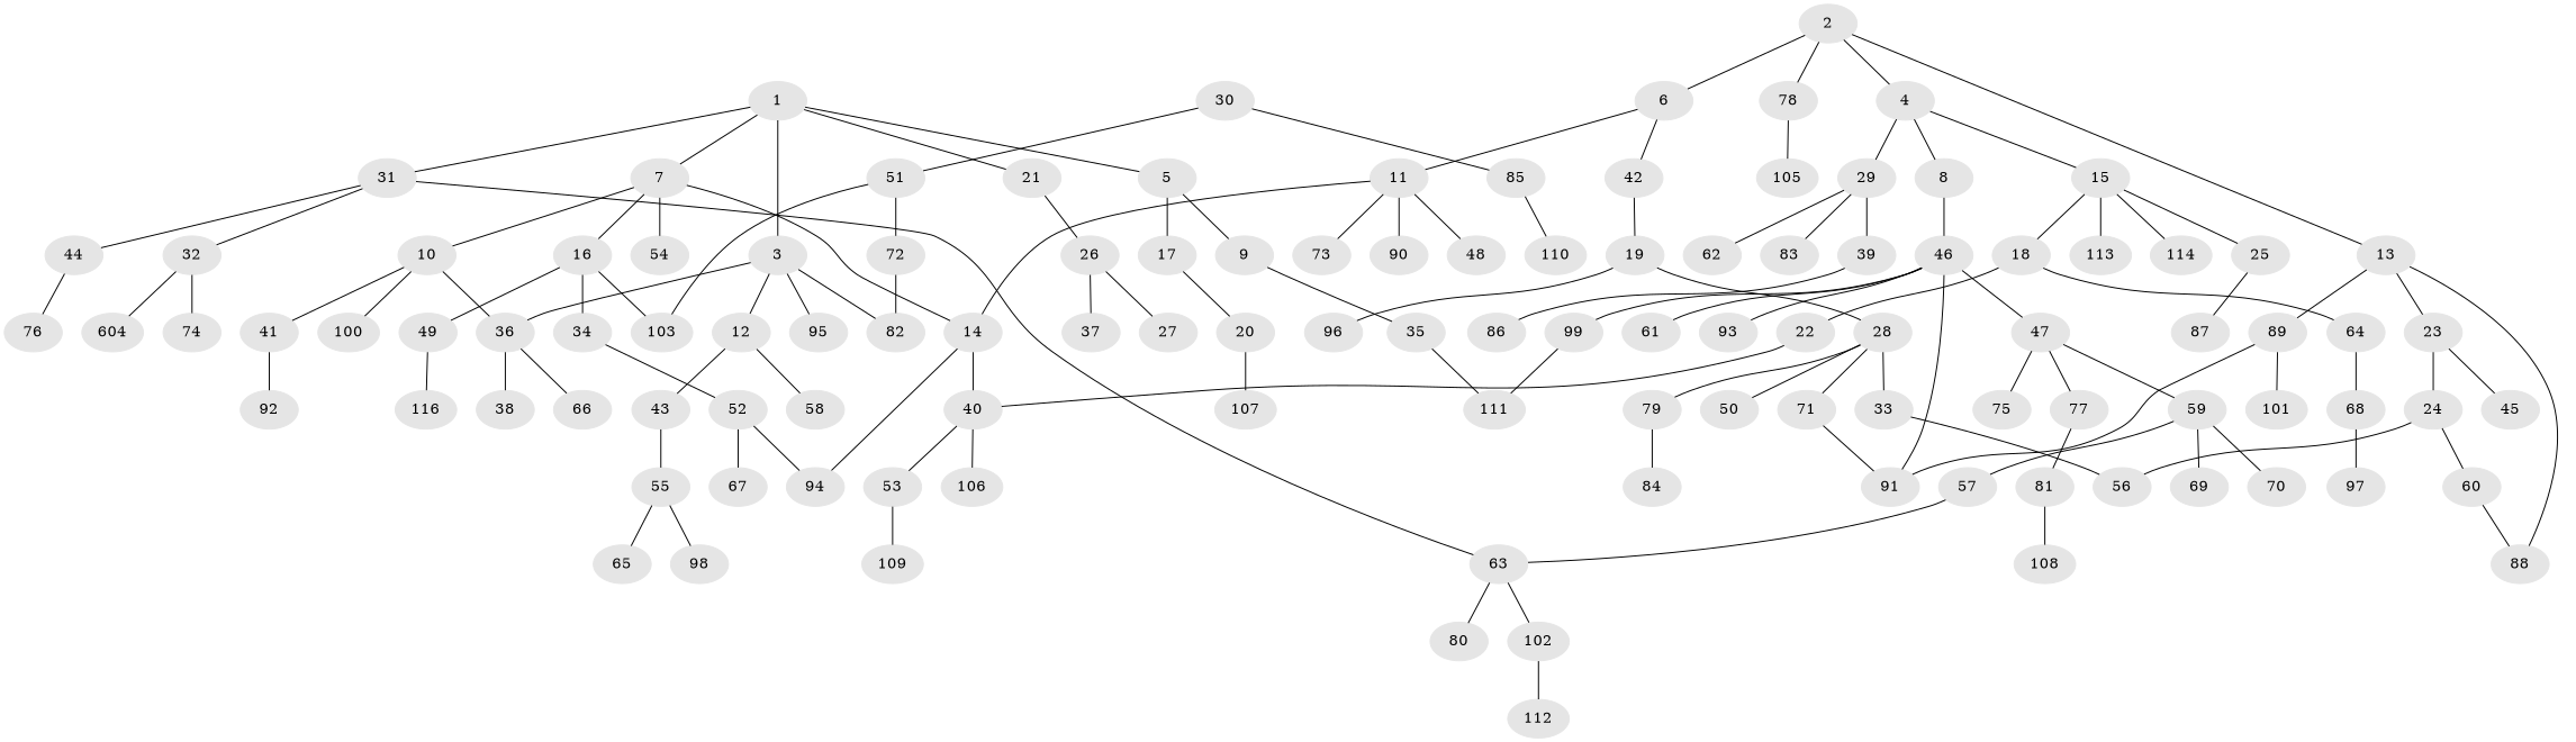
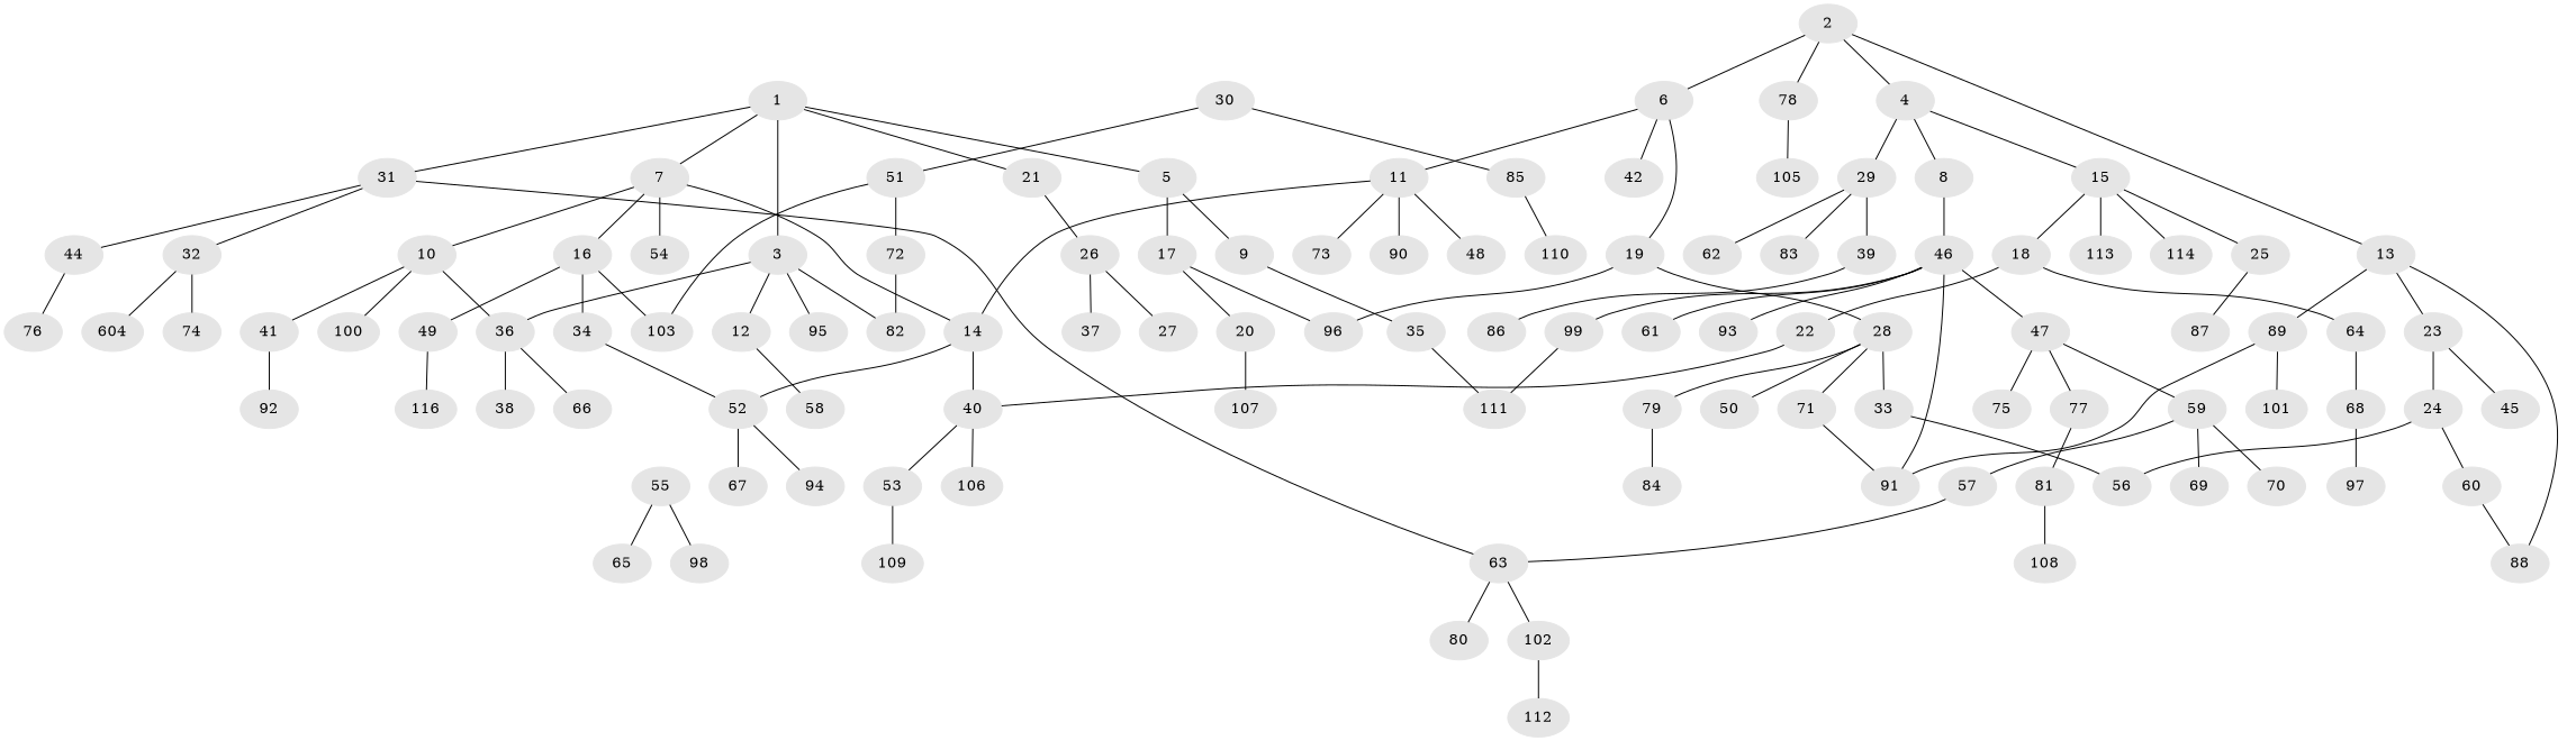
  graph {
    node [color=gray90 style=filled]
    1
    3
    5
    7
    21
    31
    2
    4
    6
    13
    78
    12
    36
    82
    95
    9
    17
    10
    14
    16
    54
    26
    32
    44
    63
    8
    15
    29
    11
    19
    42
    23
    88
    89
    105
-   43
    58
    38
    66
    46
    18
    25
    113
    114
    39
    62
    83
    35
    20
    96
    48
    73
    90
    28
    41
    100
    40
    52
    34
    49
    103
    47
    61
    91
    93
    99
    111
    92
    30
    51
    85
    55
    24
    45
    101
    53
    106
    67
    94
    22
    64
    87
    n83 [label=116]
    107
    68
    33
    50
    71
    79
    27
    37
    56
    60
    84
    86
    72
    110
    74
    n99 [label=604]
    76
    80
    102
    109
    65
    98
    59
    75
    77
    57
    69
    70
    81
    112
    97
    108
    1 -- 3
    1 -- 5
    1 -- 7
    1 -- 21
    1 -- 31
    3 -- 12
    3 -- 36
    3 -- 82
    3 -- 95
    5 -- 9
    5 -- 17
    7 -- 10
    7 -- 14
    7 -- 16
    7 -- 54
    21 -- 26
    31 -- 32
    31 -- 44
    31 -- 63
    2 -- 4
    2 -- 6
    2 -- 13
    2 -- 78
    4 -- 8
    4 -- 15
    4 -- 29
    6 -- 11
-   42 -- 19
+   6 -- 19
    6 -- 42
    13 -- 23
    13 -- 88
    13 -- 89
    78 -- 105
-   12 -- 43
    12 -- 58
    36 -- 38
    36 -- 66
    9 -- 35
    17 -- 20
+   17 -- 96
    10 -- 36
    10 -- 41
    10 -- 100
    14 -- 40
-   14 -- 94
+   14 -- 52
    16 -- 34
    16 -- 49
    16 -- 103
    26 -- 27
    26 -- 37
    32 -- 74
    32 -- n99
    44 -- 76
    63 -- 80
    63 -- 102
    8 -- 46
    15 -- 18
    15 -- 25
    15 -- 113
    15 -- 114
    29 -- 39
    29 -- 62
    29 -- 83
    11 -- 14
    11 -- 48
    11 -- 73
    11 -- 90
    19 -- 96
    19 -- 28
    23 -- 24
    23 -- 45
    89 -- 91
    89 -- 101
-   43 -- 55
    46 -- 47
    46 -- 61
    46 -- 91
    46 -- 93
    46 -- 99
    18 -- 22
    18 -- 64
    25 -- 87
    39 -- 86
    35 -- 111
    20 -- 107
    28 -- 33
    28 -- 50
    28 -- 71
    28 -- 79
    41 -- 92
    40 -- 53
    40 -- 106
    52 -- 67
    52 -- 94
    34 -- 52
    49 -- n83
    47 -- 59
    47 -- 75
    47 -- 77
    99 -- 111
    30 -- 51
    30 -- 85
    51 -- 103
    51 -- 72
    85 -- 110
    55 -- 65
    55 -- 98
    24 -- 56
    24 -- 60
    53 -- 109
    22 -- 40
    64 -- 68
    68 -- 97
    33 -- 56
    71 -- 91
    79 -- 84
    60 -- 88
    72 -- 82
    102 -- 112
    59 -- 57
    59 -- 69
    59 -- 70
    77 -- 81
    57 -- 63
    81 -- 108
  }
